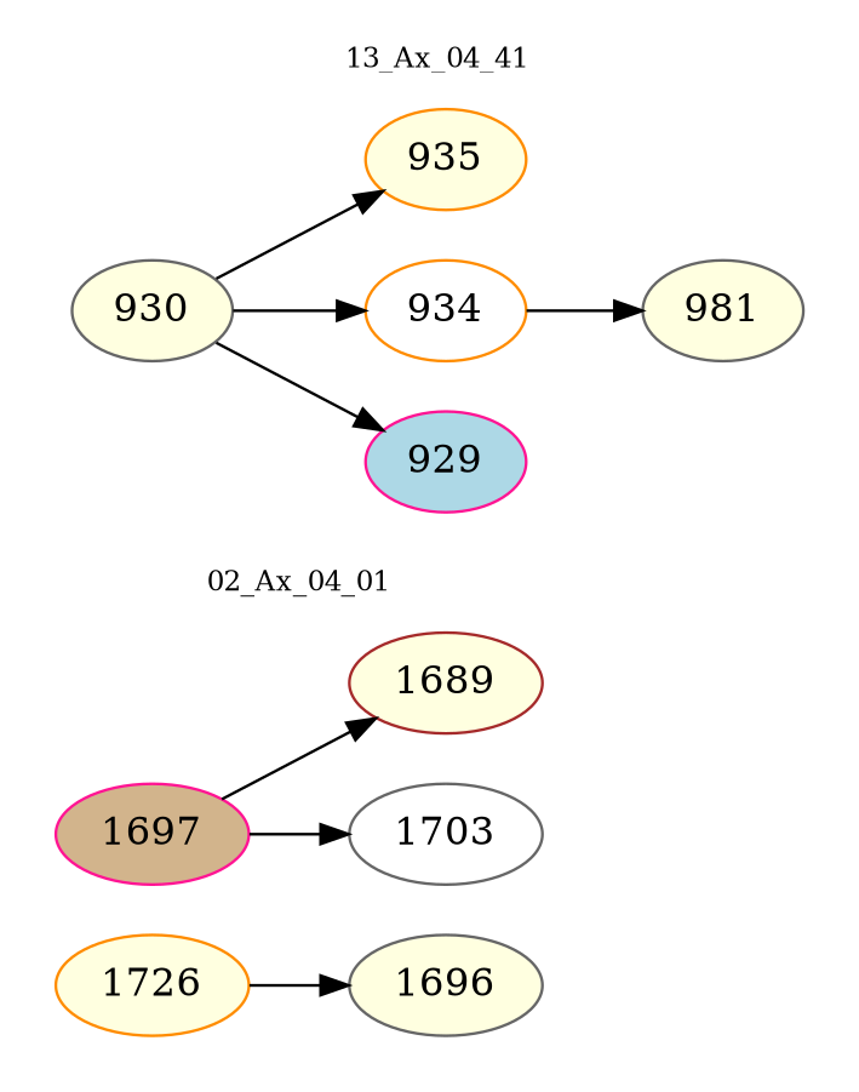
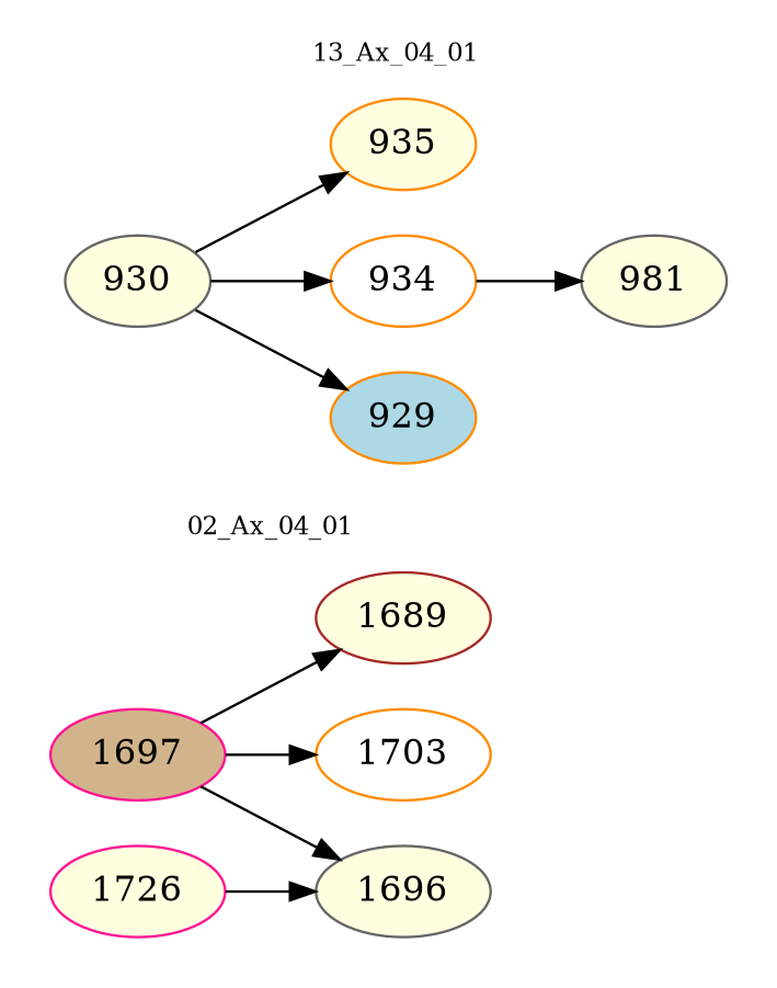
  digraph {
    rankdir=LR
    node [color=darkorange fillcolor=lightyellow style=filled]
    edge [color=black]
    n1 [color=deeppink fillcolor=tan label=1697]
    n2 [color=gray40 label=1696]
-   n3 [color=gray40 fillcolor=white label=1703]
+   n3 [fillcolor=white label=1703]
    n4 [color=brown label=1689]
-   n5 [label=1726]
+   n5 [color=deeppink label=1726]
    n6 [color=gray40 label=930]
-   n7 [color=deeppink fillcolor=lightblue label=929]
+   n7 [fillcolor=lightblue label=929]
    n8 [fillcolor=white label=934]
    n9 [label=935]
    n10 [color=gray40 label=981]
    subgraph cluster_1 {
      color=white
      fontsize=10
      label="02_Ax_04_01"
      n1
      n2
      n3
      n4
      n5
    }
    subgraph cluster_2 {
      color=white
      fontsize=10
-     label="13_Ax_04_41"
+     label="13_Ax_04_01"
      n6
      n7
      n8
      n9
      n10
    }
+   n1 -> n2
    n1 -> n3
    n1 -> n4
    n5 -> n2
    n6 -> n7
    n6 -> n8
    n6 -> n9
    n8 -> n10
  }
